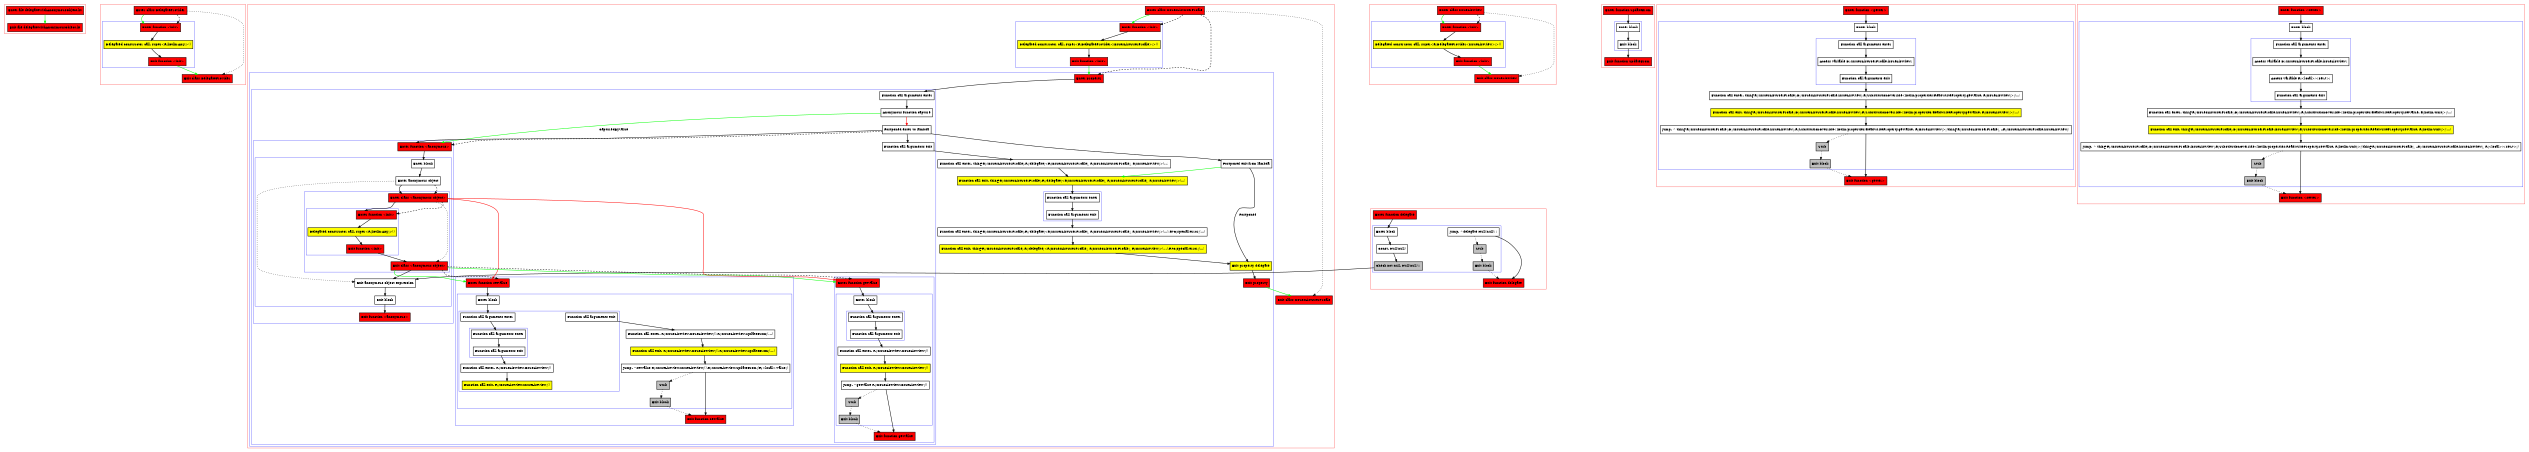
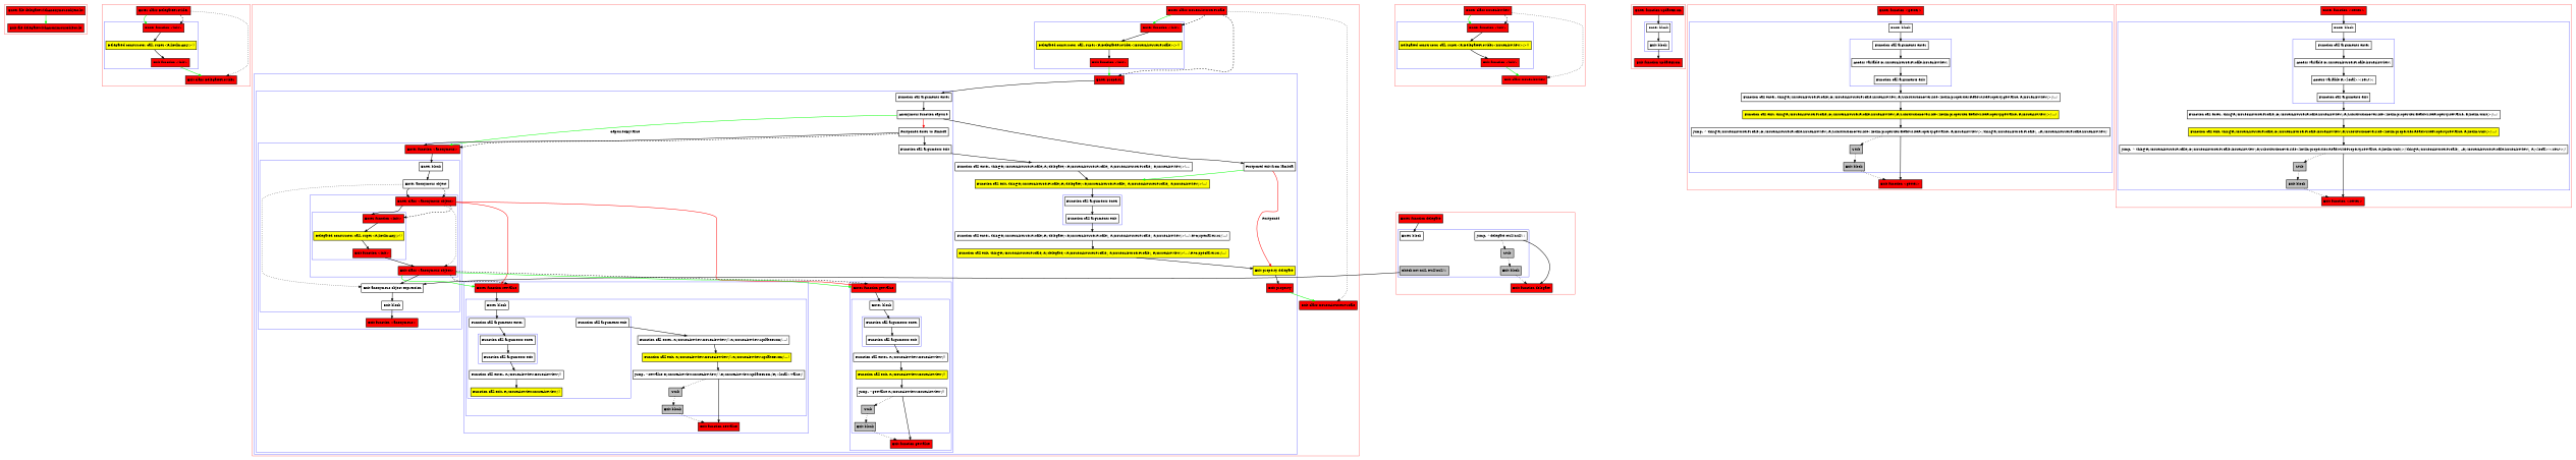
  digraph {
    nodesep=3
    node [penwidth=2 shape=box style=filled]
    edge [penwidth=2]
    n1 [fillcolor=red label="Enter file delegateWithAnonymousObject.kt"]
    n2 [fillcolor=red label="Exit file delegateWithAnonymousObject.kt"]
    n3 [fillcolor=red label="Enter function <init>"]
    n4 [fillcolor=yellow label="Delegated constructor call: super<R|kotlin/Any|>()"]
    n5 [fillcolor=red label="Exit function <init>"]
    n6 [fillcolor=red label="Enter class DelegateProvider"]
    n7 [fillcolor=red label="Exit class DelegateProvider"]
    n8 [label="Enter block" style=""]
-   n9 [label="Const: Null(null)" style=""]
    n10 [fillcolor=gray label="Check not null: Null(null)!!"]
    n11 [label="Jump: ^delegate Null(null)!!" style=""]
    n12 [fillcolor=gray label=Stub]
    n13 [fillcolor=gray label="Exit block"]
    n14 [fillcolor=red label="Enter function delegate"]
    n15 [fillcolor=red label="Exit function delegate"]
    n16 [fillcolor=red label="Enter function <init>"]
    n17 [fillcolor=yellow label="Delegated constructor call: super<R|DelegateProvider<IssueListView>|>()"]
    n18 [fillcolor=red label="Exit function <init>"]
    n19 [fillcolor=red label="Enter class IssueListView"]
    n20 [fillcolor=red label="Exit class IssueListView"]
    n21 [label="Enter block" style=""]
    n22 [label="Exit block" style=""]
    n23 [fillcolor=red label="Enter function updateFrom"]
    n24 [fillcolor=red label="Exit function updateFrom"]
    n25 [fillcolor=red label="Enter function <init>"]
    n26 [fillcolor=yellow label="Delegated constructor call: super<R|DelegateProvider<IssuesListUserProfile>|>()"]
    n27 [fillcolor=red label="Exit function <init>"]
    n28 [fillcolor=red label="Enter function <init>"]
    n29 [fillcolor=yellow label="Delegated constructor call: super<R|kotlin/Any|>()"]
    n30 [fillcolor=red label="Exit function <init>"]
    n31 [fillcolor=red label="Enter class <anonymous object>"]
    n32 [fillcolor=red label="Exit class <anonymous object>"]
    n33 [label="Enter block" style=""]
    n34 [label="Enter anonymous object" style=""]
    n35 [label="Exit anonymous object expression" style=""]
    n36 [label="Exit block" style=""]
    n37 [fillcolor=red label="Enter function <anonymous>"]
    n38 [fillcolor=red label="Exit function <anonymous>"]
    n39 [label="Function call arguments enter" style=""]
    n40 [label="Function call arguments exit" style=""]
    n41 [label="Function call arguments enter" style=""]
    n42 [label="Function call enter: R|/IssueListView.IssueListView|()" style=""]
    n43 [fillcolor=yellow label="Function call exit: R|/IssueListView.IssueListView|()"]
    n44 [label="Function call arguments exit" style=""]
    n45 [label="Enter block" style=""]
    n46 [label="Function call enter: R|/IssueListView.IssueListView|().R|/IssueListView.updateFrom|(...)" style=""]
    n47 [fillcolor=yellow label="Function call exit: R|/IssueListView.IssueListView|().R|/IssueListView.updateFrom|(...)"]
    n48 [label="Jump: ^setValue R|/IssueListView.IssueListView|().R|/IssueListView.updateFrom|(R|<local>/value|)" style=""]
    n49 [fillcolor=gray label=Stub]
    n50 [fillcolor=gray label="Exit block"]
    n51 [fillcolor=red label="Enter function setValue"]
    n52 [fillcolor=red label="Exit function setValue"]
    n53 [label="Function call arguments enter" style=""]
    n54 [label="Function call arguments exit" style=""]
    n55 [label="Enter block" style=""]
    n56 [label="Function call enter: R|/IssueListView.IssueListView|()" style=""]
    n57 [fillcolor=yellow label="Function call exit: R|/IssueListView.IssueListView|()"]
    n58 [label="Jump: ^getValue R|/IssueListView.IssueListView|()" style=""]
    n59 [fillcolor=gray label=Stub]
    n60 [fillcolor=gray label="Exit block"]
    n61 [fillcolor=red label="Enter function getValue"]
    n62 [fillcolor=red label="Exit function getValue"]
    n63 [label="Function call arguments enter" style=""]
    n64 [label="Anonymous function capture" style=""]
    n65 [label="Postponed enter to lambda" style=""]
    n66 [label="Function call arguments exit" style=""]
    n67 [label="Function call arguments enter" style=""]
    n68 [label="Function call arguments exit" style=""]
    n69 [fillcolor=red label="Enter property"]
    n70 [label="Function call enter: this@R|/IssuesListUserProfile|.R|/delegate|<R|IssuesListUserProfile|, R|IssuesListUserProfile|, R|IssueListView|>(...)" style=""]
    n71 [label="Postponed exit from lambda" style=""]
    n72 [fillcolor=yellow label="Function call exit: this@R|/IssuesListUserProfile|.R|/delegate|<R|IssuesListUserProfile|, R|IssuesListUserProfile|, R|IssueListView|>(...)"]
    n73 [label="Function call enter: this@R|/IssuesListUserProfile|.R|/delegate|<R|IssuesListUserProfile|, R|IssuesListUserProfile|, R|IssueListView|>(...).R?C|special/error|(...)" style=""]
    n74 [fillcolor=yellow label="Function call exit: this@R|/IssuesListUserProfile|.R|/delegate|<R|IssuesListUserProfile|, R|IssuesListUserProfile|, R|IssueListView|>(...).R?C|special/error|(...)"]
    n75 [fillcolor=yellow label="Exit property delegate"]
    n76 [fillcolor=red label="Exit property"]
    n77 [fillcolor=red label="Enter class IssuesListUserProfile"]
    n78 [fillcolor=red label="Exit class IssuesListUserProfile"]
    n79 [label="Function call arguments enter" style=""]
    n80 [label="Access variable D|/IssuesListUserProfile.issueListView|" style=""]
    n81 [label="Function call arguments exit" style=""]
    n82 [label="Enter block" style=""]
    n83 [label="Function call enter: this@R|/IssuesListUserProfile|.D|/IssuesListUserProfile.issueListView|.R|SubstitutionOverride<kotlin/properties/ReadWriteProperty.getValue: R|IssueListView|>|(...)" style=""]
    n84 [fillcolor=yellow label="Function call exit: this@R|/IssuesListUserProfile|.D|/IssuesListUserProfile.issueListView|.R|SubstitutionOverride<kotlin/properties/ReadWriteProperty.getValue: R|IssueListView|>|(...)"]
    n85 [label="Jump: ^ this@R|/IssuesListUserProfile|.D|/IssuesListUserProfile.issueListView|.R|SubstitutionOverride<kotlin/properties/ReadWriteProperty.getValue: R|IssueListView|>|(this@R|/IssuesListUserProfile|, ::R|/IssuesListUserProfile.issueListView|)" style=""]
    n86 [fillcolor=gray label=Stub]
    n87 [fillcolor=gray label="Exit block"]
    n88 [fillcolor=red label="Enter function <getter>"]
    n89 [fillcolor=red label="Exit function <getter>"]
    n90 [label="Function call arguments enter" style=""]
    n91 [label="Access variable D|/IssuesListUserProfile.issueListView|" style=""]
    n92 [label="Access variable R|<local>/<set-?>|" style=""]
    n93 [label="Function call arguments exit" style=""]
    n94 [label="Enter block" style=""]
    n95 [label="Function call enter: this@R|/IssuesListUserProfile|.D|/IssuesListUserProfile.issueListView|.R|SubstitutionOverride<kotlin/properties/ReadWriteProperty.setValue: R|kotlin/Unit|>|(...)" style=""]
    n96 [fillcolor=yellow label="Function call exit: this@R|/IssuesListUserProfile|.D|/IssuesListUserProfile.issueListView|.R|SubstitutionOverride<kotlin/properties/ReadWriteProperty.setValue: R|kotlin/Unit|>|(...)"]
    n97 [label="Jump: ^ this@R|/IssuesListUserProfile|.D|/IssuesListUserProfile.issueListView|.R|SubstitutionOverride<kotlin/properties/ReadWriteProperty.setValue: R|kotlin/Unit|>|(this@R|/IssuesListUserProfile|, ::R|/IssuesListUserProfile.issueListView|, R|<local>/<set-?>|)" style=""]
    n98 [fillcolor=gray label=Stub]
    n99 [fillcolor=gray label="Exit block"]
    n100 [fillcolor=red label="Enter function <setter>"]
    n101 [fillcolor=red label="Exit function <setter>"]
    subgraph cluster_1 {
      color=red
      n1
      n2
    }
    subgraph cluster_2 {
      color=red
      n6
      n7
      subgraph cluster_3 {
        color=blue
        n3
        n4
        n5
      }
    }
    subgraph cluster_4 {
      color=red
      n14
      n15
      subgraph cluster_5 {
        color=blue
        n8
-       n9
        n10
        n11
        n12
        n13
      }
    }
    subgraph cluster_6 {
      color=red
      n19
      n20
      subgraph cluster_7 {
        color=blue
        n16
        n17
        n18
      }
    }
    subgraph cluster_8 {
      color=red
      n23
      n24
      subgraph cluster_9 {
        color=blue
        n21
        n22
      }
    }
    subgraph cluster_10 {
      color=red
      n77
      n78
      subgraph cluster_11 {
        color=blue
        n25
        n26
        n27
      }
      subgraph cluster_12 {
        color=blue
        n69
        n70
        n71
        n72
        n73
        n74
        n75
        n76
        subgraph cluster_13 {
          color=blue
          n63
          n64
          n65
          n66
          subgraph cluster_14 {
            color=blue
            n37
            n38
            subgraph cluster_15 {
              color=blue
              n33
              n34
              n35
              n36
              subgraph cluster_16 {
                color=blue
                n31
                n32
                subgraph cluster_17 {
                  color=blue
                  n28
                  n29
                  n30
                }
              }
            }
          }
          subgraph cluster_18 {
            color=blue
            n51
            n52
            subgraph cluster_19 {
              color=blue
              n45
              n46
              n47
              n48
              n49
              n50
              subgraph cluster_20 {
                color=blue
                n41
                n42
                n43
                n44
                subgraph cluster_21 {
                  color=blue
                  n39
                  n40
                }
              }
            }
          }
          subgraph cluster_22 {
            color=blue
            n61
            n62
            subgraph cluster_23 {
              color=blue
              n55
              n56
              n57
              n58
              n59
              n60
              subgraph cluster_24 {
                color=blue
                n53
                n54
              }
            }
          }
        }
        subgraph cluster_25 {
          color=blue
          n67
          n68
        }
      }
    }
    subgraph cluster_26 {
      color=red
      n88
      n89
      subgraph cluster_27 {
        color=blue
        n82
        n83
        n84
        n85
        n86
        n87
        subgraph cluster_28 {
          color=blue
          n79
          n80
          n81
        }
      }
    }
    subgraph cluster_29 {
      color=red
      n100
      n101
      subgraph cluster_30 {
        color=blue
        n94
        n95
        n96
        n97
        n98
        n99
        subgraph cluster_31 {
          color=blue
          n90
          n91
          n92
          n93
        }
      }
    }
    n1 -> n2 [color=green]
    n3 -> n4
    n4 -> n5
    n5 -> n7 [color=green]
    n6 -> n3 [color=green]
    n6 -> n3 [style=dashed]
    n6 -> n7 [style=dotted]
-   n8 -> n9
-   n9 -> n10
    n10 -> n35
    n11 -> n12 [style=dotted]
    n11 -> n15
    n12 -> n13 [style=dotted]
    n13 -> n15 [style=dotted]
    n14 -> n8
    n16 -> n17
    n17 -> n18
    n18 -> n20 [color=green]
    n19 -> n16 [color=green]
    n19 -> n16 [style=dashed]
    n19 -> n20 [style=dotted]
    n21 -> n22
    n22 -> n24
    n23 -> n21
    n25 -> n26
    n26 -> n27
    n27 -> n69 [color=green]
    n28 -> n29
    n29 -> n30
    n30 -> n32
    n31 -> n28
    n31 -> n28 [style=dashed]
    n31 -> n32 [style=dotted]
    n31 -> n51 [color=red]
    n31 -> n61 [color=red]
    n32 -> n35
    n32 -> n51 [color=green]
    n32 -> n51 [style=dashed]
    n32 -> n61 [color=green]
    n32 -> n61 [style=dashed]
    n33 -> n34
    n34 -> n31
    n34 -> n31 [style=dashed]
    n34 -> n35 [style=dotted]
    n35 -> n36
    n36 -> n38
    n37 -> n33
    n39 -> n40
    n40 -> n42
    n41 -> n39
    n42 -> n43
    n44 -> n46
    n45 -> n41
    n46 -> n47
    n47 -> n48
    n48 -> n49 [style=dotted]
    n48 -> n52
    n49 -> n50 [style=dotted]
    n50 -> n52 [style=dotted]
    n51 -> n45
    n53 -> n54
    n54 -> n56
    n55 -> n53
    n56 -> n57
    n57 -> n58
    n58 -> n59 [style=dotted]
    n58 -> n62
    n59 -> n60 [style=dotted]
    n60 -> n62 [style=dotted]
    n61 -> n55
    n63 -> n64
    n64 -> n37 [color=green label=CapturedByValue]
    n64 -> n65 [color=red]
    n65 -> n37
    n65 -> n37 [style=dashed]
    n65 -> n66
-   n65 -> n71
+   n64 -> n71
    n66 -> n70
    n67 -> n68
    n68 -> n73
    n69 -> n63
    n70 -> n72
    n71 -> n72 [color=green]
-   n71 -> n75 [color=black label=Postponed]
+   n71 -> n75 [color=red label=Postponed]
    n72 -> n67
    n73 -> n74
    n74 -> n75
    n75 -> n76
    n76 -> n78 [color=green]
    n77 -> n25 [color=green]
    n77 -> n25 [style=dashed]
    n77 -> n69 [style=dashed]
    n77 -> n78 [style=dotted]
    n79 -> n80
    n80 -> n81
    n81 -> n83
    n82 -> n79
    n83 -> n84
    n84 -> n85
    n85 -> n86 [style=dotted]
    n85 -> n89
    n86 -> n87 [style=dotted]
    n87 -> n89 [style=dotted]
    n88 -> n82
    n90 -> n91
    n91 -> n92
    n92 -> n93
    n93 -> n95
    n94 -> n90
    n95 -> n96
    n96 -> n97
    n97 -> n98 [style=dotted]
    n97 -> n101
    n98 -> n99 [style=dotted]
    n99 -> n101 [style=dotted]
    n100 -> n94
  }
